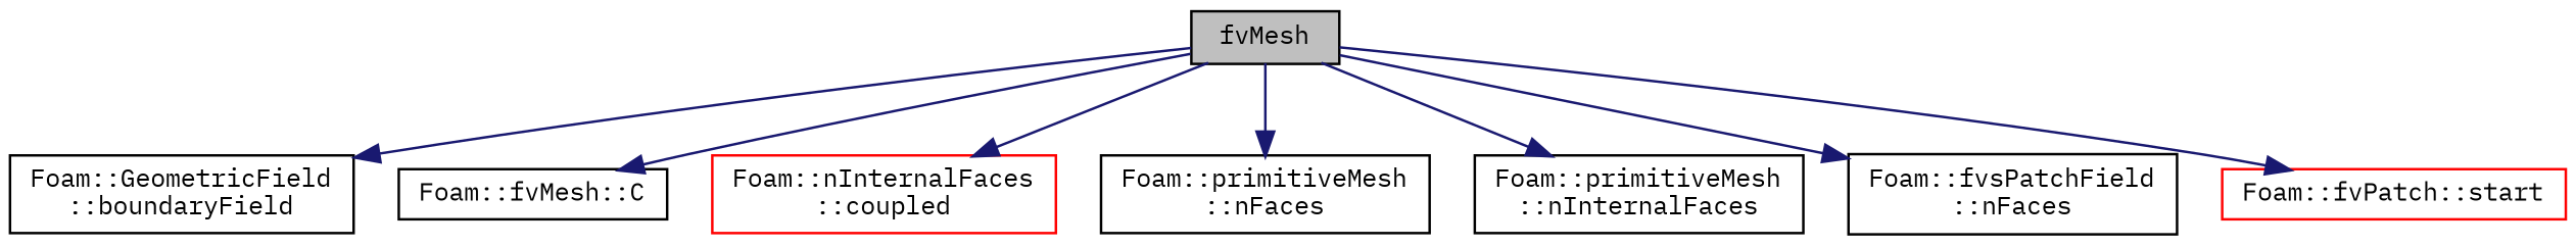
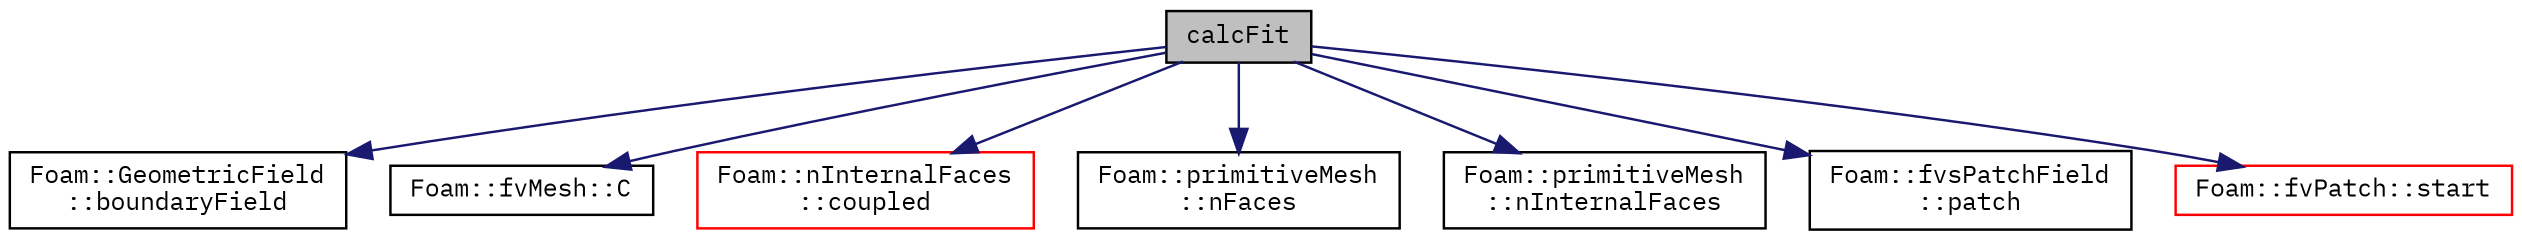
  digraph {
    fontname="IBM Plex Mono"
    rankdir=TB
    node [color=black fontname="IBM Plex Mono" fontsize=10 shape=record]
    edge [color=midnightblue fontname="IBM Plex Mono" fontsize=10 labelfontname=Helvetica labelfontsize=10 style=solid]
-   n1 [fillcolor=grey75 fontcolor=black height=0.2 label=fvMesh style=filled width=0.4]
+   n1 [fillcolor=grey75 fontcolor=black height=0.2 label=calcFit style=filled width=0.4]
    n2 [height=0.2 label="Foam::GeometricField\l::boundaryField" width=0.4]
    n3 [height=0.2 label="Foam::fvMesh::C" width=0.4]
    n4 [color=red height=0.2 label="Foam::nInternalFaces\l::coupled" width=0.4]
    n5 [height=0.2 label="Foam::primitiveMesh\l::nFaces" width=0.4]
    n6 [height=0.2 label="Foam::primitiveMesh\l::nInternalFaces" width=0.4]
-   n7 [height=0.2 label="Foam::fvsPatchField\l::nFaces" width=0.4]
+   n7 [height=0.2 label="Foam::fvsPatchField\l::patch" width=0.4]
    n8 [color=red height=0.2 label="Foam::fvPatch::start" width=0.4]
    n1 -> n2
    n1 -> n3
    n1 -> n4
    n1 -> n5
    n1 -> n6
    n1 -> n7
    n1 -> n8
  }
